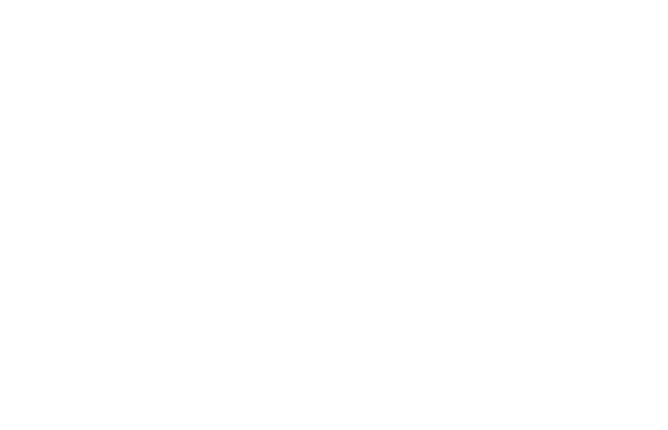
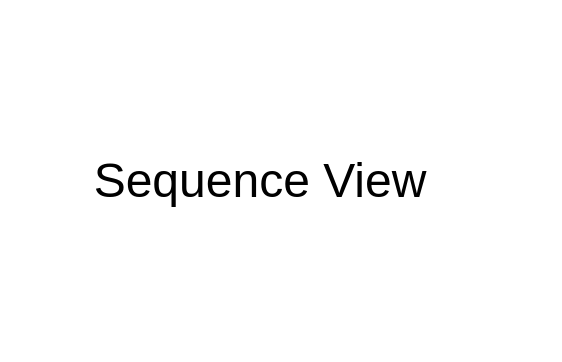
  <mxCell id="0" />
  <mxCell id="1" value="Title" parent="0" />
+ <mxCell id="2" value="Sequence View" style="text;html=1;strokeColor=none;fillColor=none;align=center;verticalAlign=middle;whiteSpace=wrap;rounded=0;fontSize=48;opacity=30;" vertex="1" parent="1"><mxGeometry x="20" y="20" width="480" height="320" as="geometry" /></mxCell>
  <mxCell id="3" value="About" parent="0" />
  <mxCell id="4" value="" style="shape=image;html=1;verticalAlign=top;verticalLabelPosition=bottom;labelBackgroundColor=#ffffff;imageAspect=0;aspect=fixed;image=https://cdn1.iconfinder.com/data/icons/hawcons/32/699014-icon-28-information-128.png;shadow=0;dashed=0;fontFamily=Helvetica;fontSize=12;fontColor=#000000;align=center;strokeColor=#000000;fillColor=#505050;dashPattern=1 1;" vertex="1" parent="3"><mxGeometry x="520" y="200" width="20" height="20" as="geometry" /></mxCell>
